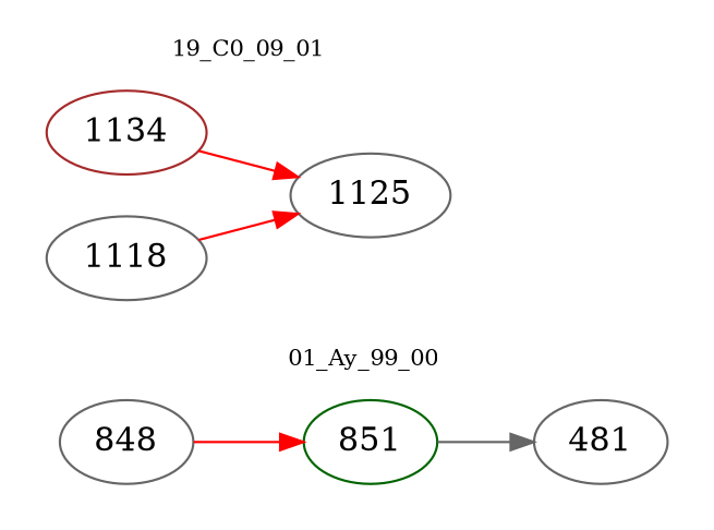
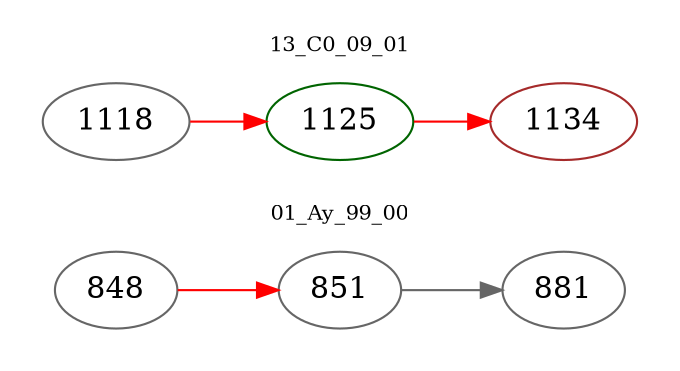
  digraph {
    rankdir=LR
    node [color=gray40]
    edge [color=red]
    n1 [label=848]
-   n2 [color=darkgreen label=851]
-   n3 [label=481]
+   n2 [label=851]
+   n3 [label=881]
    n4 [color=brown label=1134]
-   n5 [label=1125]
+   n5 [color=darkgreen label=1125]
    n6 [label=1118]
    subgraph cluster_1 {
      color=white
      fontsize=10
      label="01_Ay_99_00"
      n1
      n2
      n3
    }
    subgraph cluster_2 {
      color=white
      fontsize=10
-     label="19_C0_09_01"
+     label="13_C0_09_01"
      n4
      n5
      n6
    }
    n1 -> n2
    n2 -> n3 [color=gray40]
-   n4 -> n5
+   n5 -> n4
    n6 -> n5
  }
